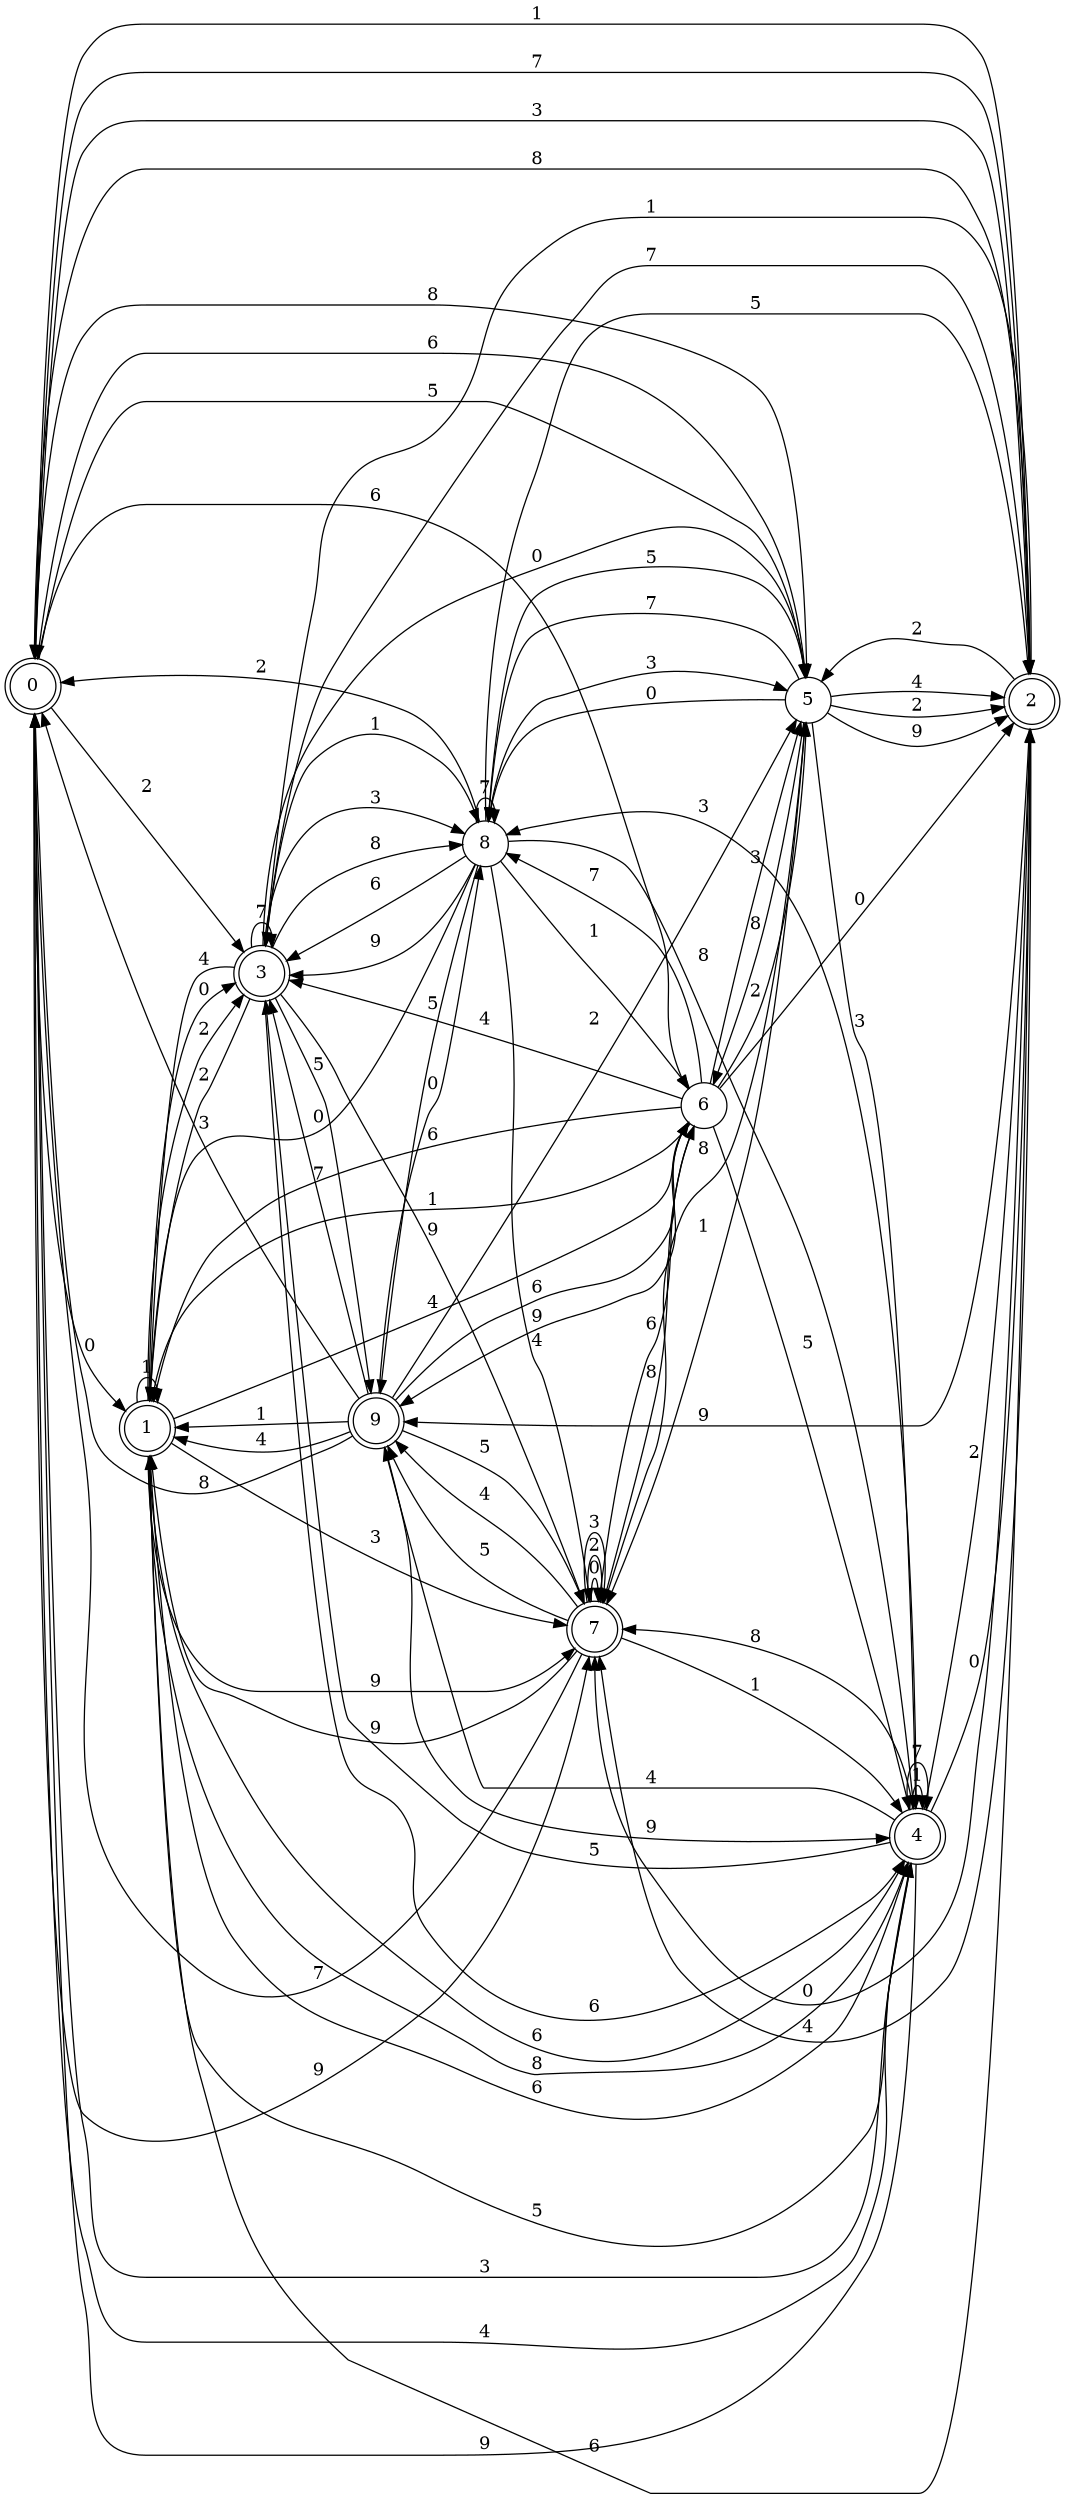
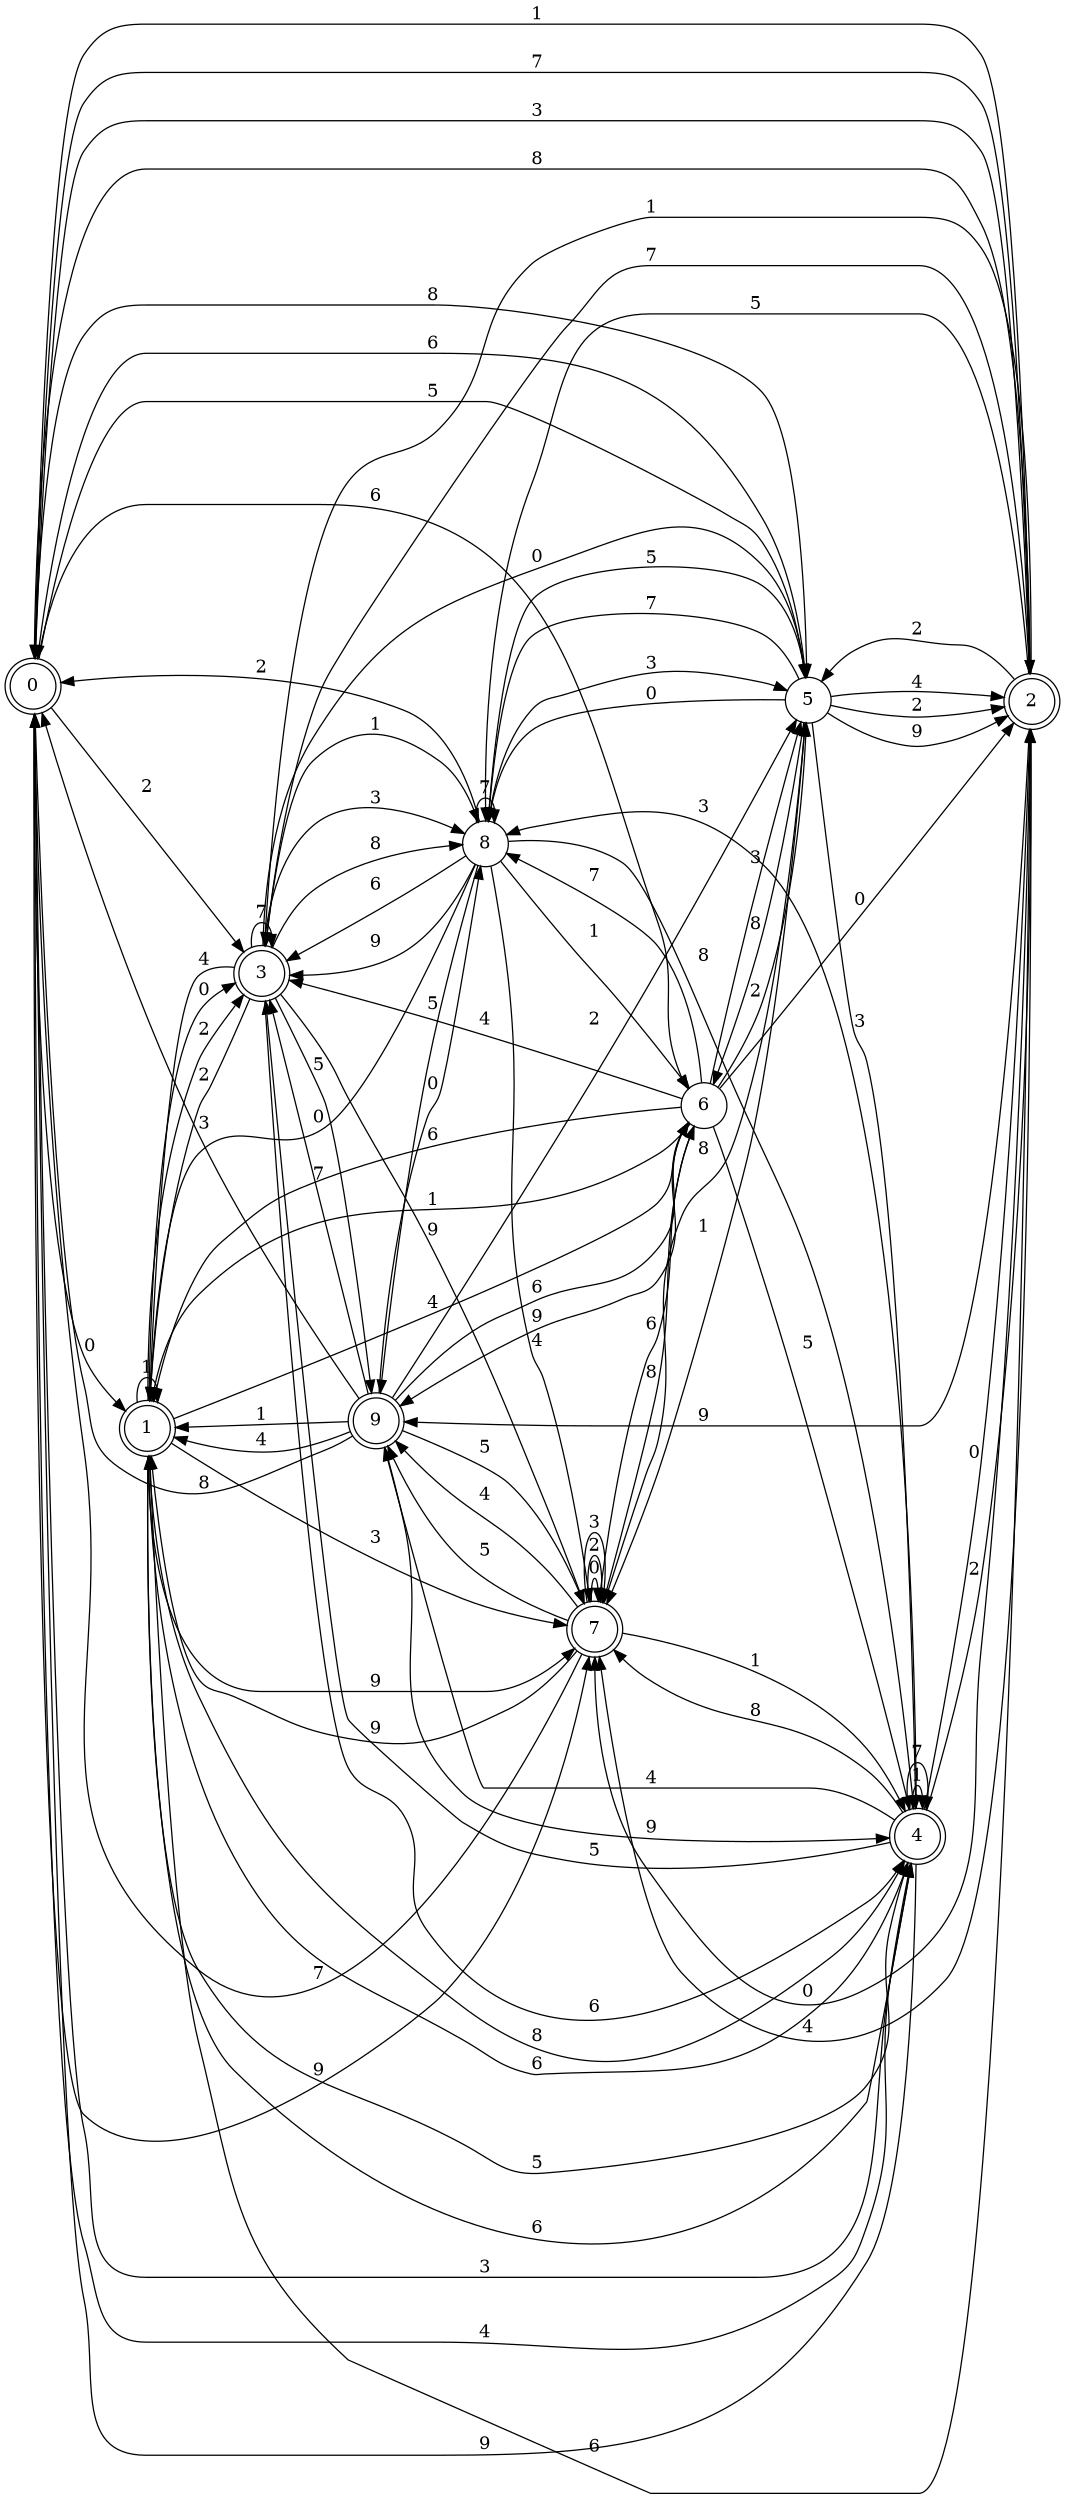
  digraph {
    rankdir=LR
    node [shape=doublecircle]
    n1 [label=0]
    n2 [label=1]
    n3 [label=2]
    n4 [label=3]
    n5 [label=4]
    n6 [label=5 shape=circle]
    n7 [label=6 shape=circle]
    n8 [label=7]
    n9 [label=8 shape=circle]
    n10 [label=9]
    n1 -> n2 [label=0]
    n1 -> n3 [label=1]
    n1 -> n3 [label=7]
    n1 -> n4 [label=2]
    n1 -> n5 [label=3]
    n1 -> n5 [label=4]
    n1 -> n6 [label=5]
    n1 -> n6 [label=8]
    n1 -> n7 [label=6]
    n1 -> n8 [label=9]
    n2 -> n2 [label=1]
    n2 -> n4 [label=0]
    n2 -> n4 [label=2]
    n2 -> n5 [label=5]
    n2 -> n5 [label=6]
    n2 -> n5 [label=8]
    n2 -> n7 [label=4]
    n2 -> n8 [label=3]
    n2 -> n8 [label=9]
    n3 -> n1 [label=3]
    n3 -> n1 [label=8]
    n3 -> n2 [label=6]
    n3 -> n4 [label=1]
    n3 -> n4 [label=7]
    n3 -> n6 [label=2]
    n3 -> n8 [label=0]
    n3 -> n8 [label=4]
-   n9 -> n3 [label=5]
+   n3 -> n9 [label=5]
    n3 -> n10 [label=9]
    n4 -> n2 [label=2]
    n4 -> n2 [label=4]
    n4 -> n4 [label=7]
    n4 -> n5 [label=6]
    n4 -> n6 [label=0]
    n4 -> n8 [label=9]
    n4 -> n9 [label=1]
    n4 -> n9 [label=3]
    n4 -> n9 [label=8]
    n4 -> n10 [label=5]
    n5 -> n1 [label=9]
    n5 -> n2 [label=6]
    n5 -> n3 [label=0]
    n5 -> n3 [label=2]
    n5 -> n4 [label=5]
    n5 -> n5 [label=1]
    n5 -> n5 [label=7]
    n5 -> n8 [label=8]
    n5 -> n9 [label=3]
    n5 -> n10 [label=4]
    n6 -> n1 [label=6]
    n6 -> n3 [label=2]
    n6 -> n3 [label=4]
    n6 -> n3 [label=9]
    n6 -> n5 [label=3]
    n6 -> n7 [label=8]
    n6 -> n8 [label=1]
    n6 -> n9 [label=0]
    n6 -> n9 [label=5]
    n6 -> n9 [label=7]
    n7 -> n2 [label=1]
    n7 -> n2 [label=6]
    n7 -> n3 [label=0]
    n7 -> n4 [label=4]
    n7 -> n5 [label=5]
    n7 -> n6 [label=2]
    n7 -> n6 [label=3]
    n7 -> n8 [label=8]
    n7 -> n9 [label=7]
    n7 -> n10 [label=9]
    n8 -> n1 [label=7]
    n8 -> n2 [label=9]
    n8 -> n5 [label=1]
    n8 -> n6 [label=8]
    n8 -> n7 [label=6]
    n8 -> n8 [label=0]
    n8 -> n8 [label=2]
    n8 -> n8 [label=3]
    n8 -> n10 [label=4]
    n8 -> n10 [label=5]
    n9 -> n1 [label=2]
    n9 -> n2 [label=0]
    n9 -> n4 [label=6]
    n9 -> n4 [label=9]
    n9 -> n5 [label=8]
    n9 -> n6 [label=3]
    n9 -> n7 [label=1]
    n9 -> n8 [label=4]
    n9 -> n9 [label=7]
    n9 -> n10 [label=5]
    n10 -> n1 [label=3]
    n10 -> n1 [label=8]
    n10 -> n2 [label=1]
    n10 -> n2 [label=4]
    n10 -> n4 [label=7]
    n10 -> n5 [label=9]
    n10 -> n6 [label=2]
    n10 -> n7 [label=6]
    n10 -> n8 [label=5]
    n10 -> n9 [label=0]
  }
